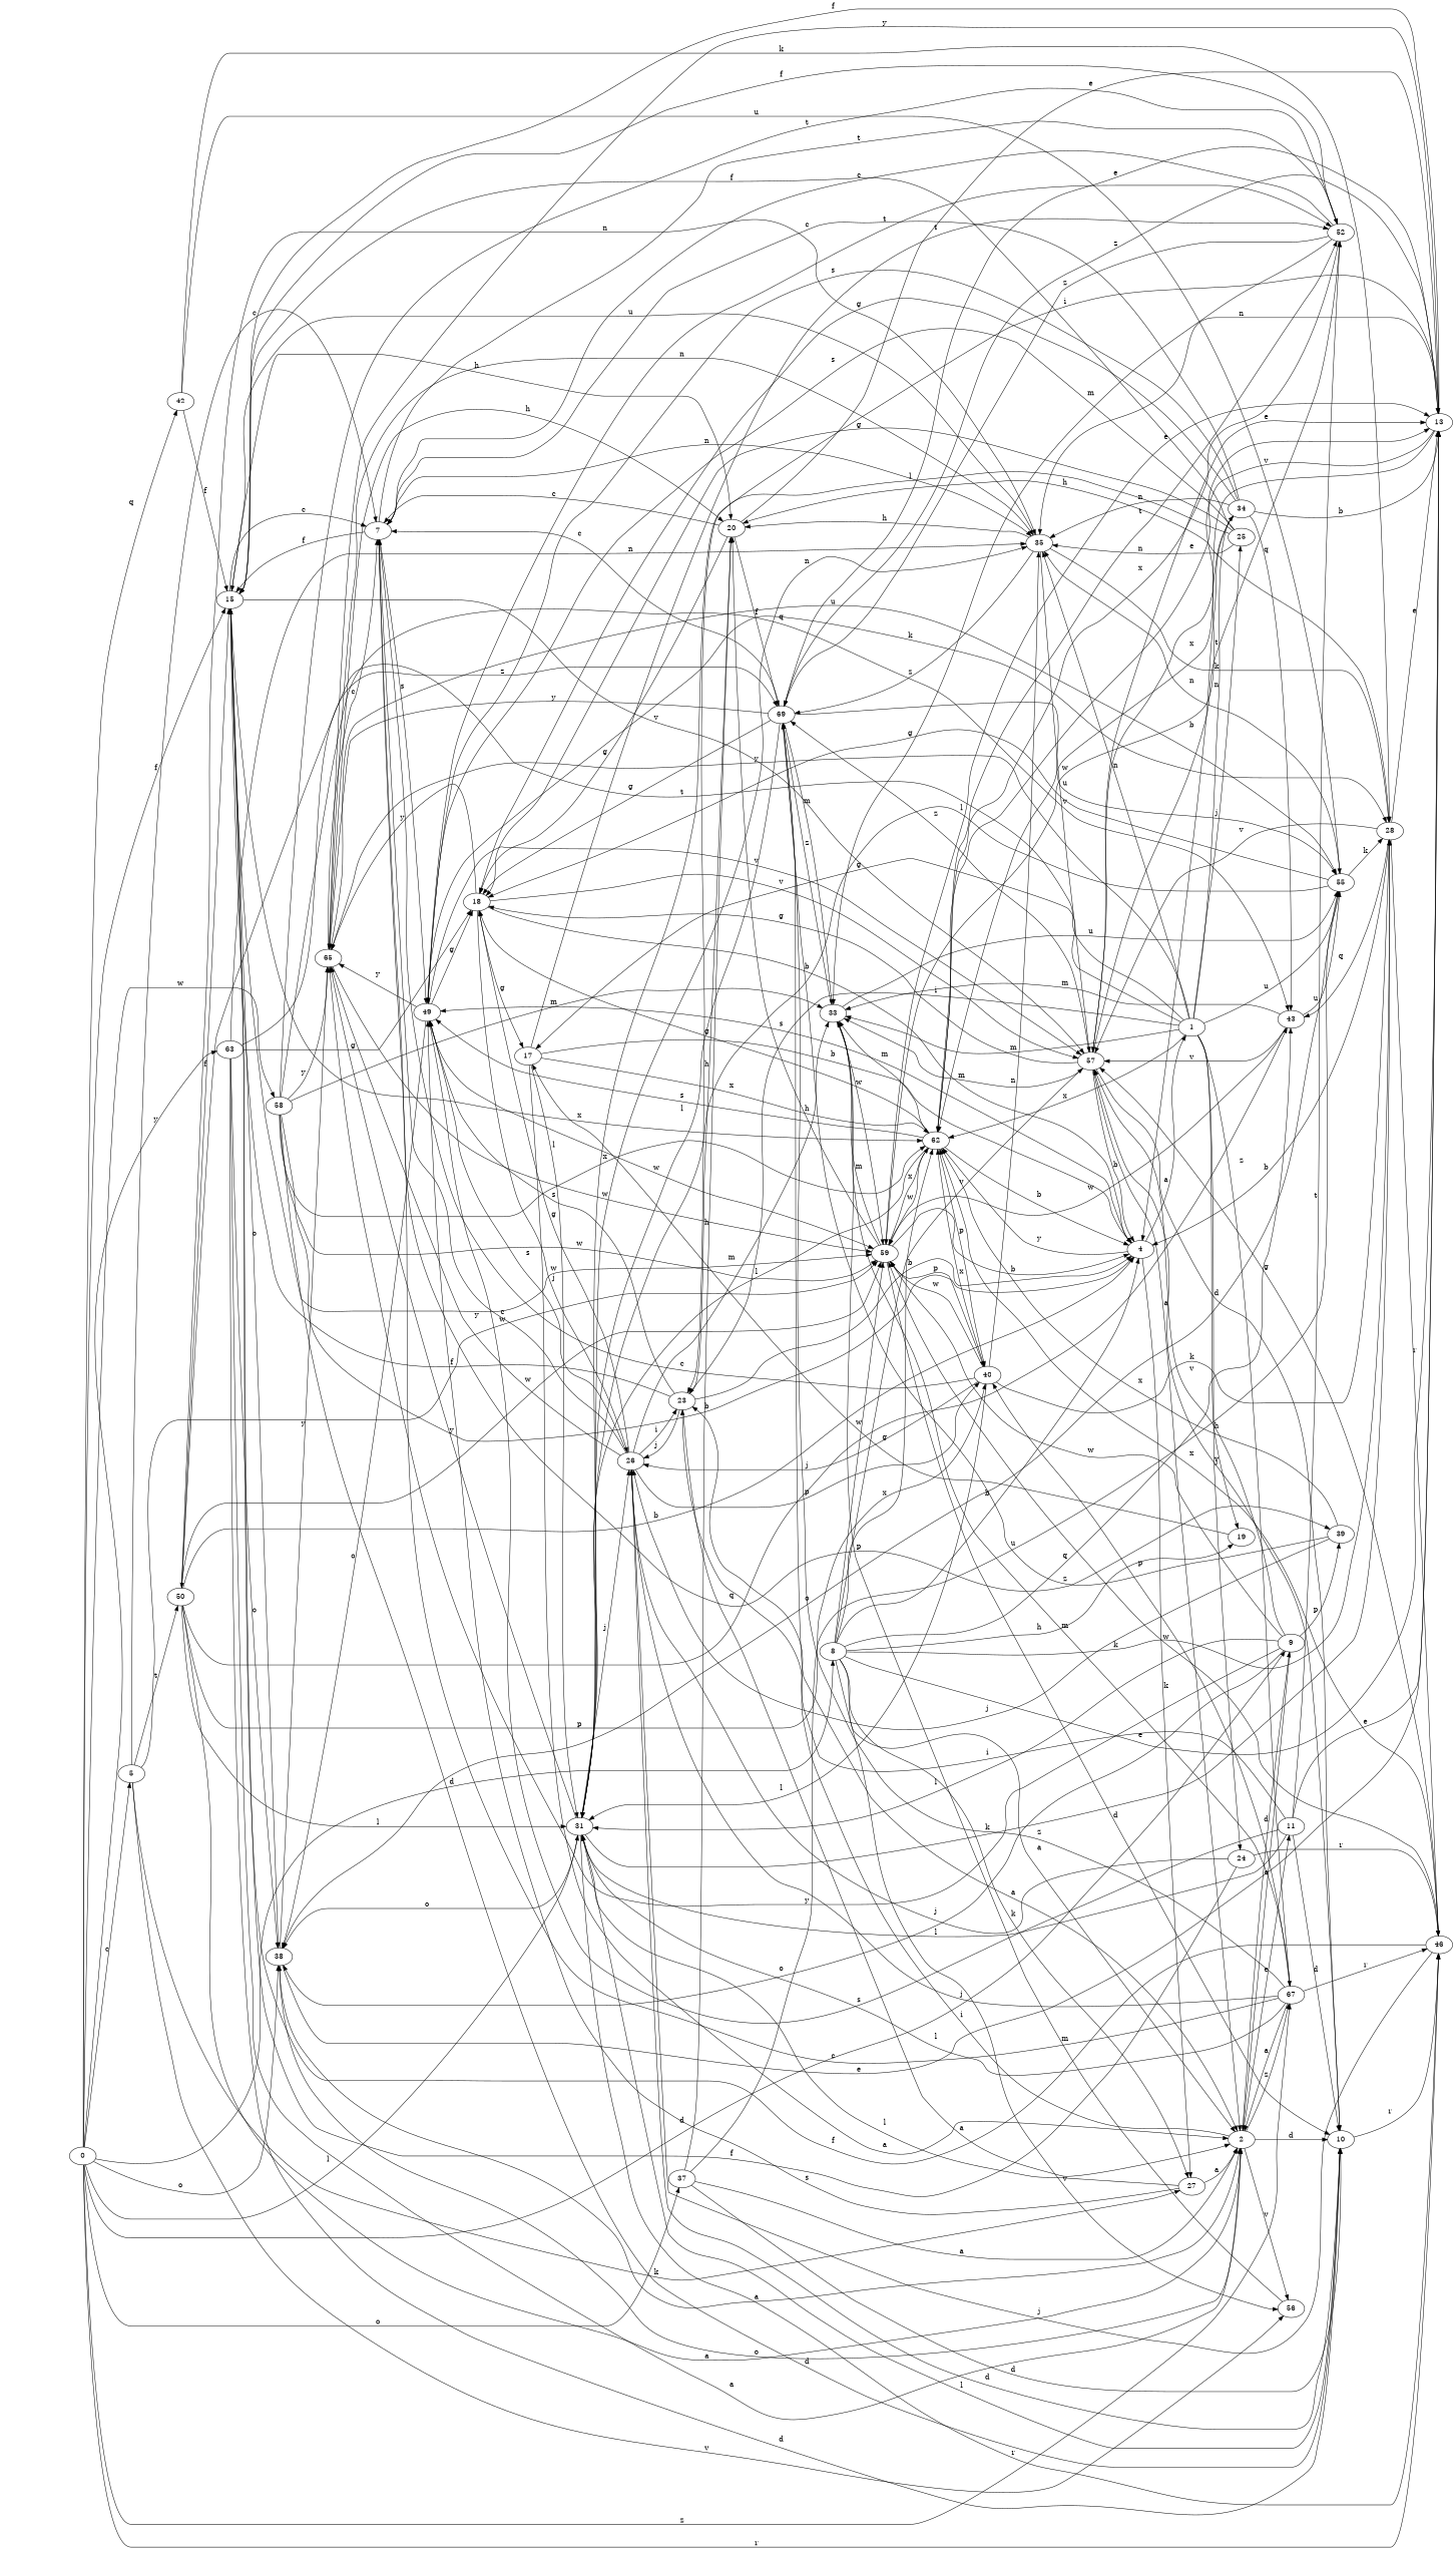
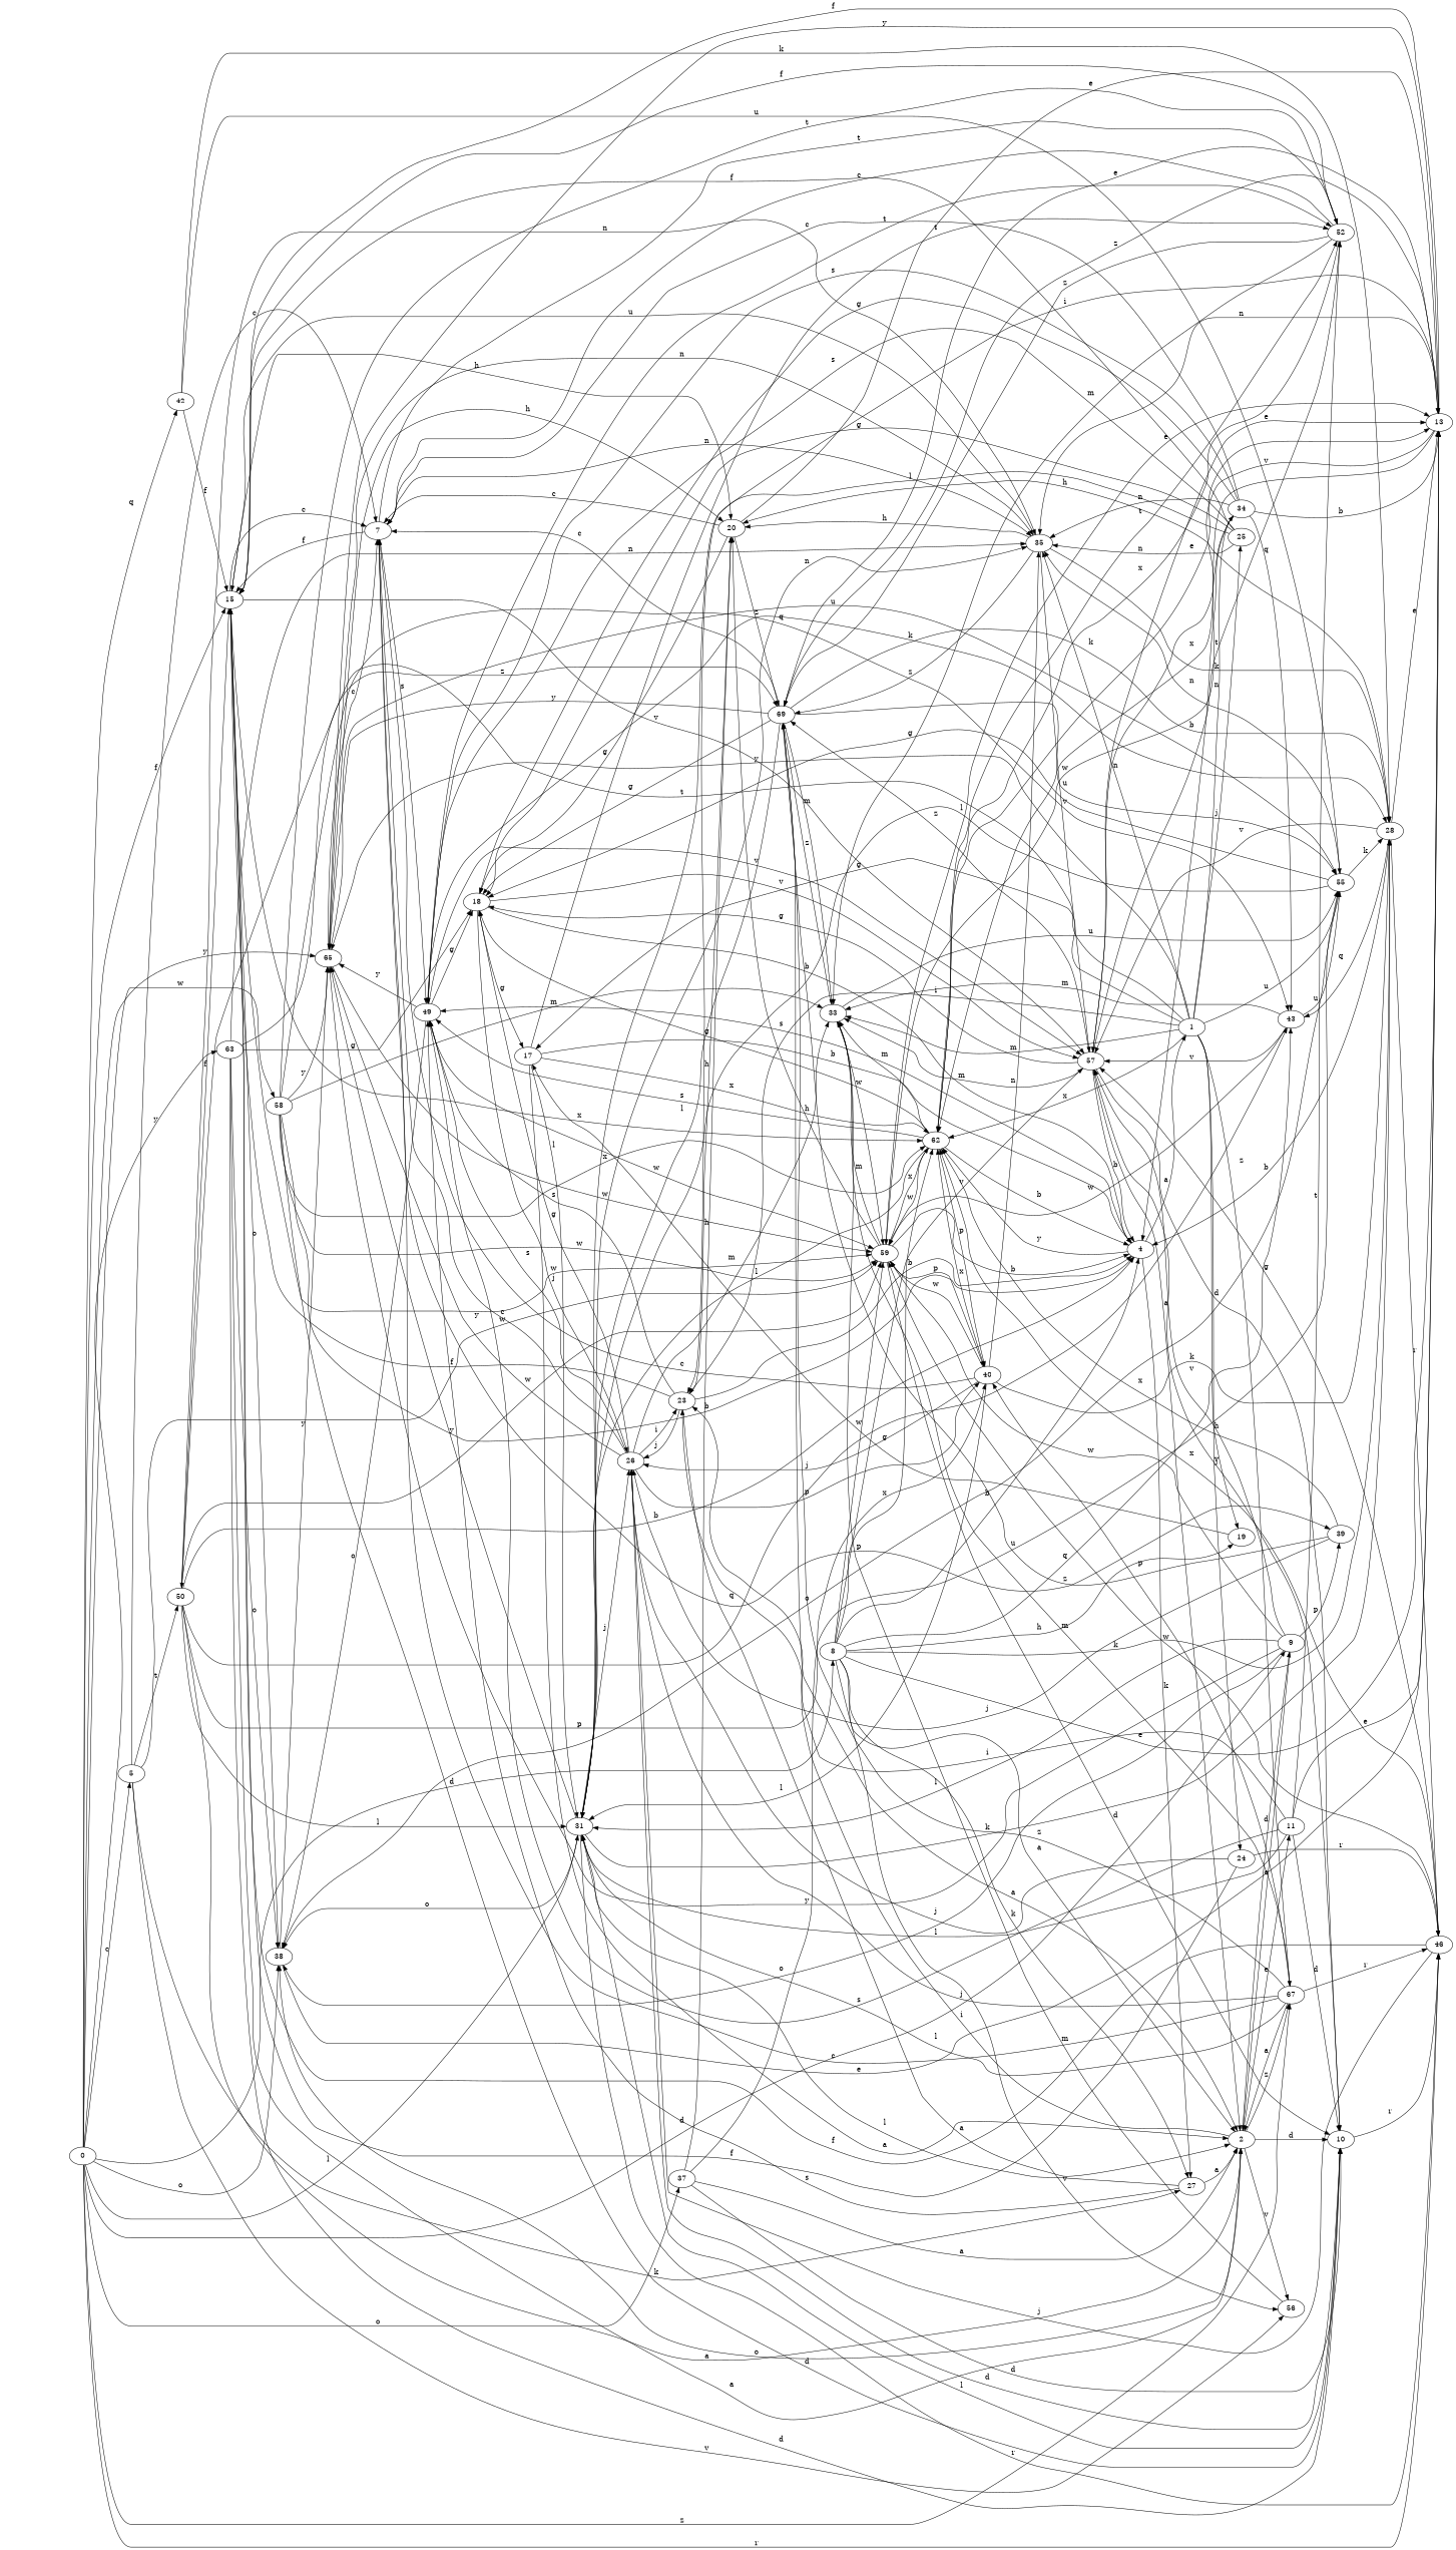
  strict digraph {
    rankdir=LR
    0
    5
    8
    9
    15
    31
    37
    38
    42
    46
    58
    63
    65
    67
    50
    56
    27
    7
    59
    19
    62
    2
    4
    13
    28
    43
    57
    39
    20
    35
    26
    55
    10
    33
    52
    69
    18
    40
    1
    17
    23
    24
    25
    34
    49
    11
    0 -> 5 [label=c]
    0 -> 8 [label=d]
    0 -> 9 [label=d]
    0 -> 15 [label=f]
    0 -> 31 [label=l]
    0 -> 37 [label=o]
    0 -> 38 [label=o]
    0 -> 42 [label=q]
    0 -> 46 [label=r]
    0 -> 58 [label=w]
    0 -> 63 [label=y]
-   18 -> 65 [label=y]
+   0 -> 65 [label=y]
    0 -> 67 [label=z]
    5 -> 50 [label=t]
    5 -> 56 [label=v]
    5 -> 27 [label=k]
    5 -> 7 [label=c]
    5 -> 59 [label=w]
    8 -> 56 [label=v]
    8 -> 27 [label=k]
    8 -> 59 [label=w]
    8 -> 19 [label=h]
    8 -> 62 [label=x]
    8 -> 2 [label=a]
    8 -> 4 [label=b]
    8 -> 13 [label=e]
    8 -> 28 [label=k]
    8 -> 43 [label=q]
    8 -> 57 [label=v]
    9 -> 31 [label=l]
    9 -> 38 [label=o]
    9 -> 65 [label=y]
    9 -> 59 [label=w]
    9 -> 2 [label=a]
    9 -> 57 [label=v]
    9 -> 39 [label=p]
    15 -> 38 [label=o]
    15 -> 7 [label=c]
    15 -> 59 [label=w]
    15 -> 62 [label=x]
    15 -> 57 [label=v]
    15 -> 20 [label=h]
    31 -> 38 [label=o]
    31 -> 46 [label=r]
    31 -> 65 [label=y]
    31 -> 28 [label=k]
    31 -> 35 [label=n]
    31 -> 26 [label=j]
    37 -> 2 [label=a]
    37 -> 20 [label=h]
    37 -> 55 [label=u]
    37 -> 10 [label=d]
    38 -> 65 [label=y]
-   38 -> 2 [label=a]
    38 -> 13 [label=e]
    42 -> 15 [label=f]
    42 -> 28 [label=k]
    42 -> 55 [label=u]
    46 -> 15 [label=f]
    46 -> 59 [label=w]
    46 -> 62 [label=x]
    46 -> 57 [label=g]
    46 -> 26 [label=j]
    58 -> 65 [label=y]
    58 -> 59 [label=w]
    58 -> 62 [label=x]
    58 -> 4 [label=b]
    58 -> 43 [label=q]
    58 -> 10 [label=d]
    58 -> 33 [label=m]
    58 -> 52 [label=t]
    63 -> 38 [label=o]
    63 -> 2 [label=a]
    63 -> 35 [label=n]
    63 -> 10 [label=d]
    63 -> 69 [label=z]
    63 -> 18 [label=g]
    65 -> 7 [label=c]
    65 -> 59 [label=w]
    65 -> 20 [label=h]
    65 -> 35 [label=n]
    65 -> 55 [label=u]
    67 -> 31 [label=l]
    67 -> 46 [label=r]
    67 -> 7 [label=c]
    67 -> 2 [label=a]
    67 -> 26 [label=j]
    67 -> 33 [label=m]
    67 -> 69 [label=z]
    67 -> 40 [label=p]
    50 -> 15 [label=f]
    50 -> 31 [label=l]
    50 -> 59 [label=w]
    50 -> 2 [label=a]
    50 -> 4 [label=b]
    50 -> 43 [label=q]
    50 -> 35 [label=n]
    50 -> 40 [label=p]
    56 -> 33 [label=m]
    27 -> 31 [label=l]
    27 -> 2 [label=a]
    27 -> 49 [label=s]
    7 -> 15 [label=f]
    7 -> 39 [label=p]
    7 -> 35 [label=n]
    7 -> 52 [label=t]
    7 -> 49 [label=s]
    59 -> 62 [label=x]
    59 -> 4 [label=b]
    59 -> 13 [label=e]
    59 -> 20 [label=h]
    59 -> 10 [label=d]
    59 -> 33 [label=m]
    59 -> 40 [label=p]
    19 -> 17 [label=g]
    62 -> 31 [label=l]
    62 -> 59 [label=w]
    62 -> 4 [label=b]
    62 -> 13 [label=e]
    62 -> 33 [label=m]
    62 -> 52 [label=t]
    62 -> 18 [label=g]
    62 -> 40 [label=p]
    62 -> 49 [label=s]
    2 -> 9 [label=d]
    2 -> 38 [label=o]
    2 -> 67 [label=z]
    2 -> 56 [label=v]
    2 -> 10 [label=d]
    2 -> 23 [label=i]
    2 -> 11 [label=e]
    4 -> 27 [label=k]
    4 -> 62 [label=y]
    4 -> 1 [label=a]
    4 -> 49 [label=s]
    13 -> 15 [label=f]
    13 -> 65 [label=y]
    13 -> 62 [label=x]
    13 -> 57 [label=v]
    13 -> 35 [label=n]
    13 -> 69 [label=z]
    13 -> 23 [label=i]
    28 -> 46 [label=r]
    28 -> 4 [label=b]
    28 -> 13 [label=e]
    28 -> 43 [label=q]
    28 -> 57 [label=v]
    28 -> 20 [label=h]
    43 -> 59 [label=w]
    43 -> 57 [label=v]
    43 -> 55 [label=u]
    43 -> 33 [label=m]
    57 -> 2 [label=a]
    57 -> 4 [label=b]
    57 -> 13 [label=e]
    57 -> 10 [label=d]
    57 -> 33 [label=m]
    57 -> 52 [label=t]
    57 -> 69 [label=z]
    57 -> 18 [label=g]
    39 -> 62 [label=x]
    39 -> 26 [label=j]
    39 -> 69 [label=z]
    20 -> 7 [label=c]
    20 -> 13 [label=e]
-   20 -> 69 [label=f]
+   20 -> 69 [label=z]
    20 -> 18 [label=g]
    35 -> 15 [label=u]
    35 -> 28 [label=k]
    35 -> 57 [label=v]
    35 -> 20 [label=h]
    35 -> 69 [label=z]
    26 -> 65 [label=y]
    26 -> 7 [label=c]
    26 -> 10 [label=d]
    26 -> 33 [label=m]
    26 -> 18 [label=g]
    26 -> 40 [label=p]
    26 -> 23 [label=i]
    26 -> 49 [label=s]
    55 -> 31 [label=l]
    55 -> 38 [label=o]
    55 -> 28 [label=k]
    55 -> 35 [label=n]
    55 -> 18 [label=g]
    10 -> 31 [label=l]
    10 -> 46 [label=r]
    10 -> 57 [label=v]
    33 -> 59 [label=w]
    33 -> 55 [label=u]
    33 -> 69 [label=z]
    52 -> 15 [label=f]
    52 -> 7 [label=c]
    52 -> 62 [label=x]
    52 -> 33 [label=m]
    52 -> 69 [label=z]
    69 -> 31 [label=l]
    69 -> 65 [label=y]
    69 -> 7 [label=c]
    69 -> 2 [label=a]
    69 -> 13 [label=e]
+   69 -> 28 [label=k]
    69 -> 55 [label=u]
    69 -> 33 [label=m]
    69 -> 18 [label=g]
    18 -> 4 [label=b]
    18 -> 57 [label=v]
    18 -> 26 [label=j]
    18 -> 17 [label=g]
    40 -> 31 [label=l]
    40 -> 7 [label=c]
    40 -> 59 [label=w]
    40 -> 62 [label=x]
    40 -> 28 [label=k]
    40 -> 35 [label=n]
    40 -> 26 [label=j]
    1 -> 65 [label=y]
    1 -> 67 [label=z]
    1 -> 50 [label=t]
    1 -> 19 [label=h]
    1 -> 62 [label=x]
    1 -> 35 [label=n]
    1 -> 55 [label=u]
    1 -> 33 [label=m]
    1 -> 17 [label=g]
    1 -> 23 [label=i]
    1 -> 24 [label=j]
    1 -> 25 [label=j]
    1 -> 34 [label=n]
    17 -> 31 [label=l]
    17 -> 62 [label=x]
    17 -> 2 [label=a]
    17 -> 4 [label=b]
    17 -> 52 [label=t]
    23 -> 15 [label=f]
    23 -> 2 [label=a]
    23 -> 4 [label=b]
    23 -> 20 [label=h]
    23 -> 26 [label=j]
    23 -> 49 [label=s]
    24 -> 15 [label=f]
    24 -> 46 [label=r]
    24 -> 26 [label=j]
    25 -> 15 [label=f]
    25 -> 31 [label=l]
    25 -> 35 [label=n]
    25 -> 18 [label=g]
    25 -> 49 [label=s]
    34 -> 7 [label=c]
    34 -> 59 [label=w]
    34 -> 4 [label=b]
    34 -> 13 [label=b]
    34 -> 43 [label=q]
    34 -> 35 [label=n]
    34 -> 18 [label=g]
    34 -> 49 [label=s]
    49 -> 38 [label=o]
    49 -> 65 [label=y]
    49 -> 59 [label=w]
    49 -> 28 [label=k]
    49 -> 57 [label=v]
    49 -> 52 [label=t]
    49 -> 18 [label=g]
    11 -> 31 [label=l]
    11 -> 13 [label=e]
    11 -> 10 [label=d]
    11 -> 52 [label=t]
    11 -> 23 [label=i]
    11 -> 49 [label=s]
  }
